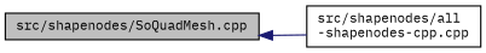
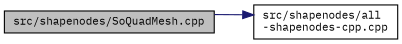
  digraph {
    rankdir=LR
    fontname="IBM Plex Mono"
    node [color=black fontname="IBM Plex Mono" fontsize=10 shape=record style=filled]
    n1 [fillcolor=grey75 fontcolor=black height=0.2 label="src/shapenodes/SoQuadMesh.cpp" width=0.4]
    n2 [fillcolor=white height=0.2 label="src/shapenodes/all\l-shapenodes-cpp.cpp" width=0.4]
-   n1 -> n2 [color=midnightblue dir=back fontname="IBM Plex Mono" fontsize=10 labelfontname=Helvetica labelfontsize=10 style=solid]
+   n2 -> n1 [color=midnightblue dir=back fontname="IBM Plex Mono" fontsize=10 labelfontname=Helvetica labelfontsize=10 style=solid]
  }
